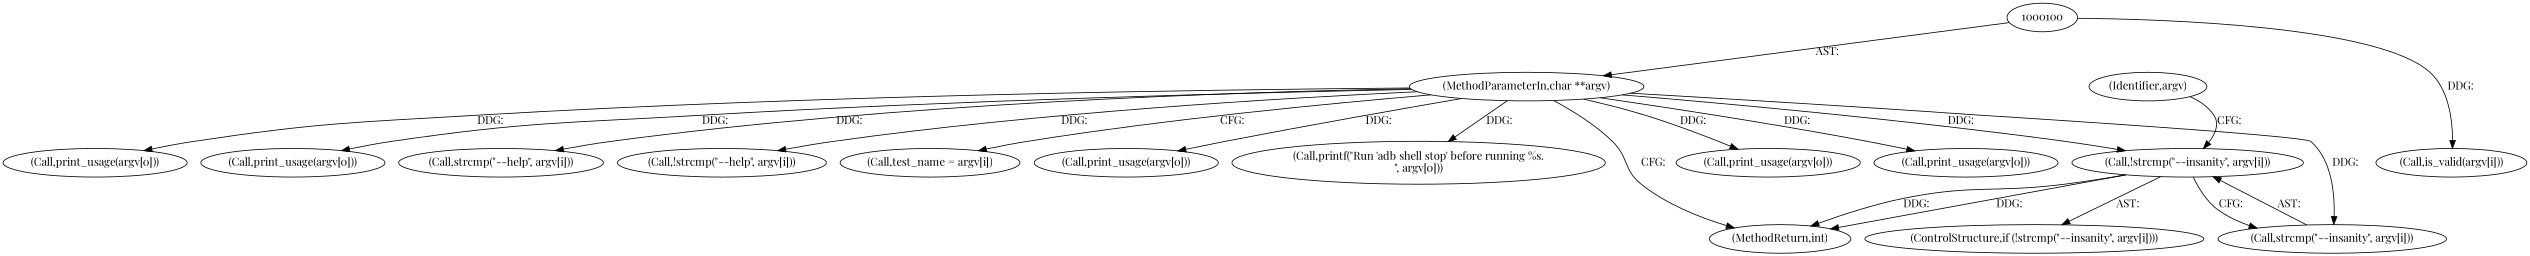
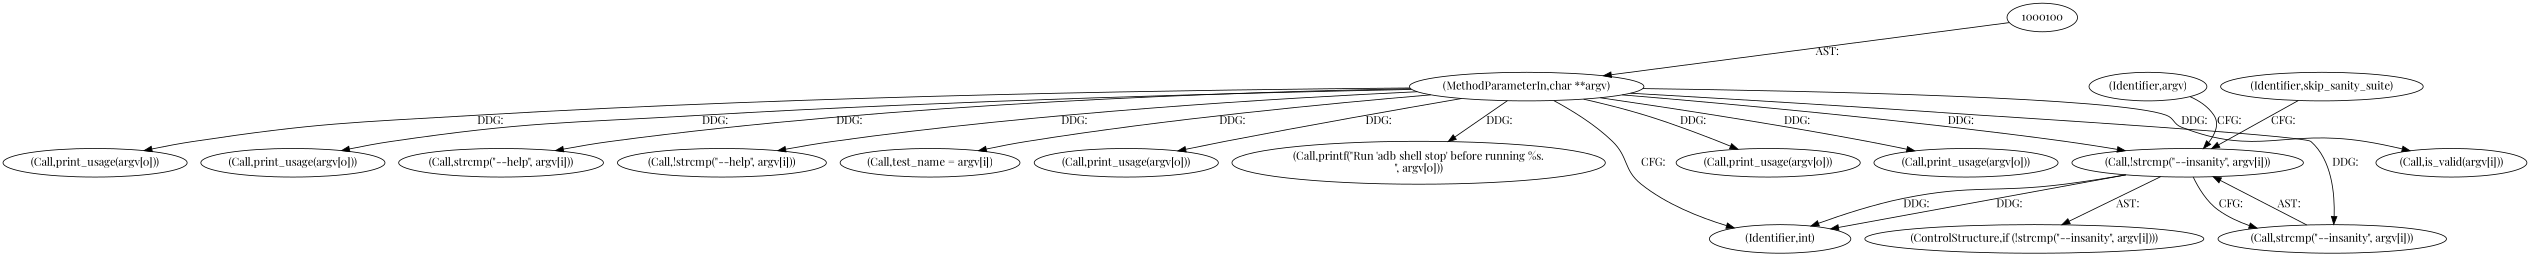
  digraph {
    fontname="Playfair Display"
    node [fontname="Playfair Display"]
    edge [fontname="Playfair Display"]
    n1 [label="(Call,!strcmp(\"--insanity\", argv[i]))"]
-   n2 [label="(MethodReturn,int)"]
+   n2 [label="(Identifier,int)"]
    n3 [label="(Call,strcmp(\"--insanity\", argv[i]))"]
    n4 [label="(ControlStructure,if (!strcmp(\"--insanity\", argv[i])))"]
    n5 [label="(MethodParameterIn,char **argv)"]
    n6 [label="(Call,print_usage(argv[0]))"]
    n7 [label="(Call,print_usage(argv[0]))"]
    n8 [label="(Call,print_usage(argv[0]))"]
    n9 [label="(Call,print_usage(argv[0]))"]
    n10 [label="(Call,strcmp(\"--help\", argv[i]))"]
    n11 [label="(Call,!strcmp(\"--help\", argv[i]))"]
    n12 [label="(Call,test_name = argv[i])"]
    n13 [label="(Call,print_usage(argv[0]))"]
    n14 [label="(Call,printf(\"Run 'adb shell stop' before running %s.\n\", argv[0]))"]
    n15 [label="(Call,is_valid(argv[i]))"]
    1000100
+   n17 [label="(Identifier,skip_sanity_suite)"]
    n18 [label="(Identifier,argv)"]
    n1 -> n2 [label="DDG: "]
    n1 -> n2 [label="DDG: "]
    n1 -> n3 [label="CFG: "]
    n1 -> n4 [label="AST: "]
    n3 -> n1 [label="AST: "]
    n5 -> n1 [label="DDG: "]
    n5 -> n2 [label="CFG: "]
    n5 -> n3 [label="DDG: "]
    n5 -> n6 [label="DDG: "]
    n5 -> n7 [label="DDG: "]
    n5 -> n8 [label="DDG: "]
    n5 -> n9 [label="DDG: "]
    n5 -> n10 [label="DDG: "]
    n5 -> n11 [label="DDG: "]
-   n5 -> n12 [label="CFG: "]
+   n5 -> n12 [label="DDG: "]
    n5 -> n13 [label="DDG: "]
    n5 -> n14 [label="DDG: "]
-   1000100 -> n15 [label="DDG: "]
+   n5 -> n15 [label="DDG: "]
    1000100 -> n5 [label="AST: "]
+   n17 -> n1 [label="CFG: "]
    n18 -> n1 [label="CFG: "]
  }
